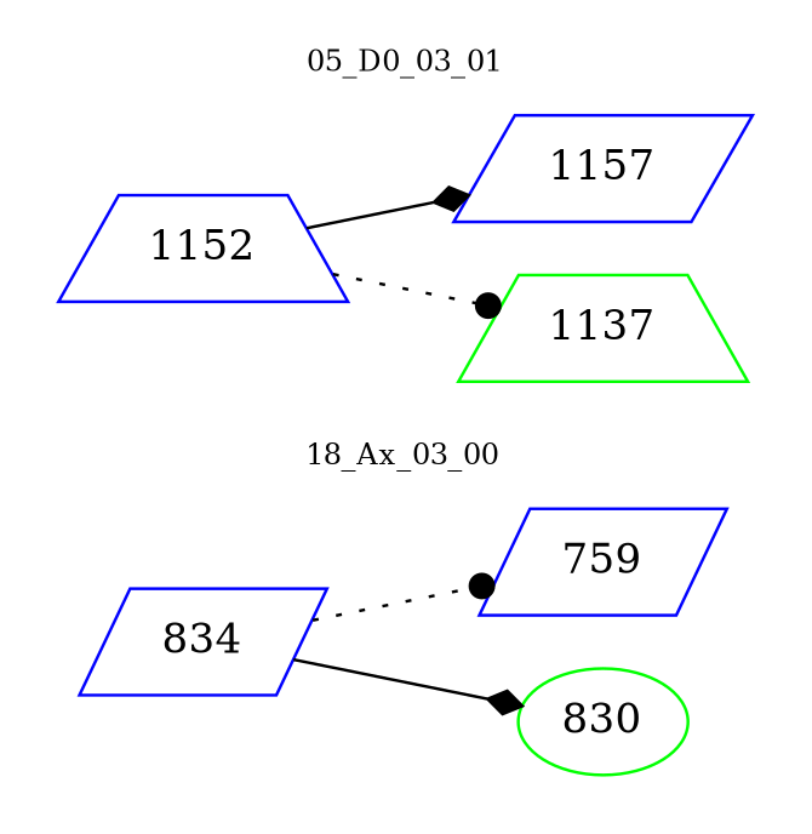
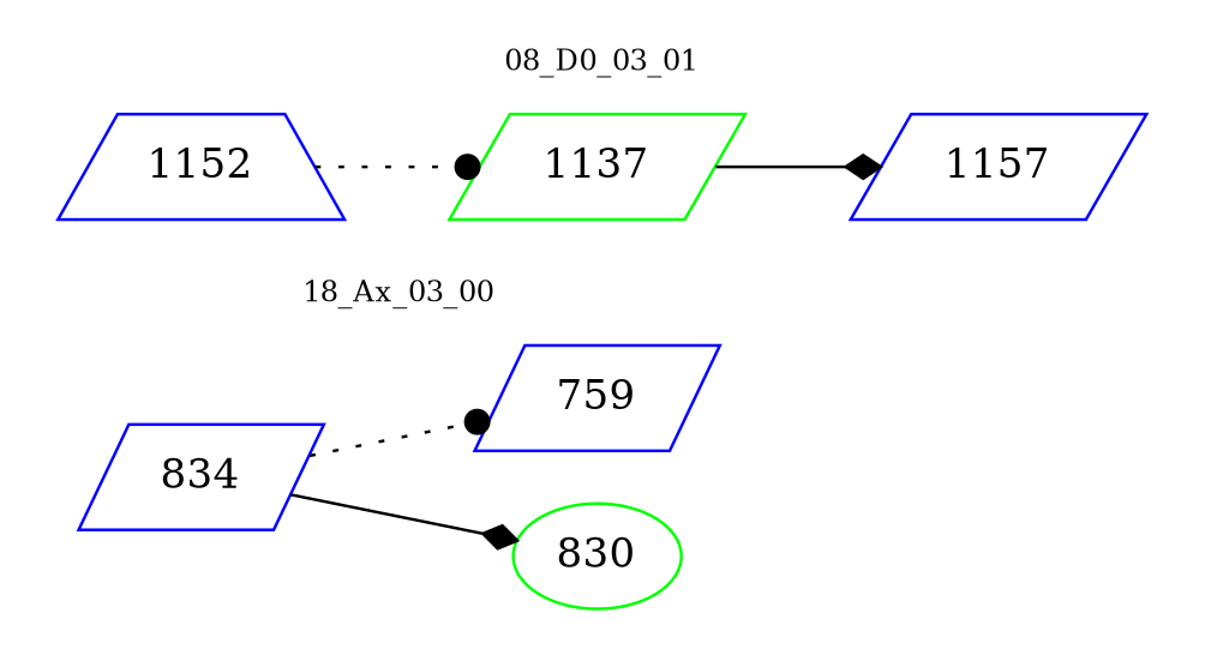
  digraph {
    rankdir=LR
    node [color=blue shape=parallelogram]
    edge [arrowhead=diamond color=black style=solid]
    n1 [label=834]
    n2 [color=green label=830 shape=ellipse]
    n3 [label=759]
    n4 [label=1152 shape=trapezium]
-   n5 [color=green label=1137 shape=trapezium]
+   n5 [color=green label=1137]
    n6 [label=1157]
    subgraph cluster_1 {
      color=white
      fontsize=10
      label="18_Ax_03_00"
      n1
      n2
      n3
    }
    subgraph cluster_2 {
      color=white
      fontsize=10
-     label="05_D0_03_01"
+     label="08_D0_03_01"
      n4
      n5
      n6
    }
    n1 -> n2
    n1 -> n3 [arrowhead=dot style=dotted]
    n4 -> n5 [arrowhead=dot style=dotted]
-   n4 -> n6
+   n5 -> n6
  }
